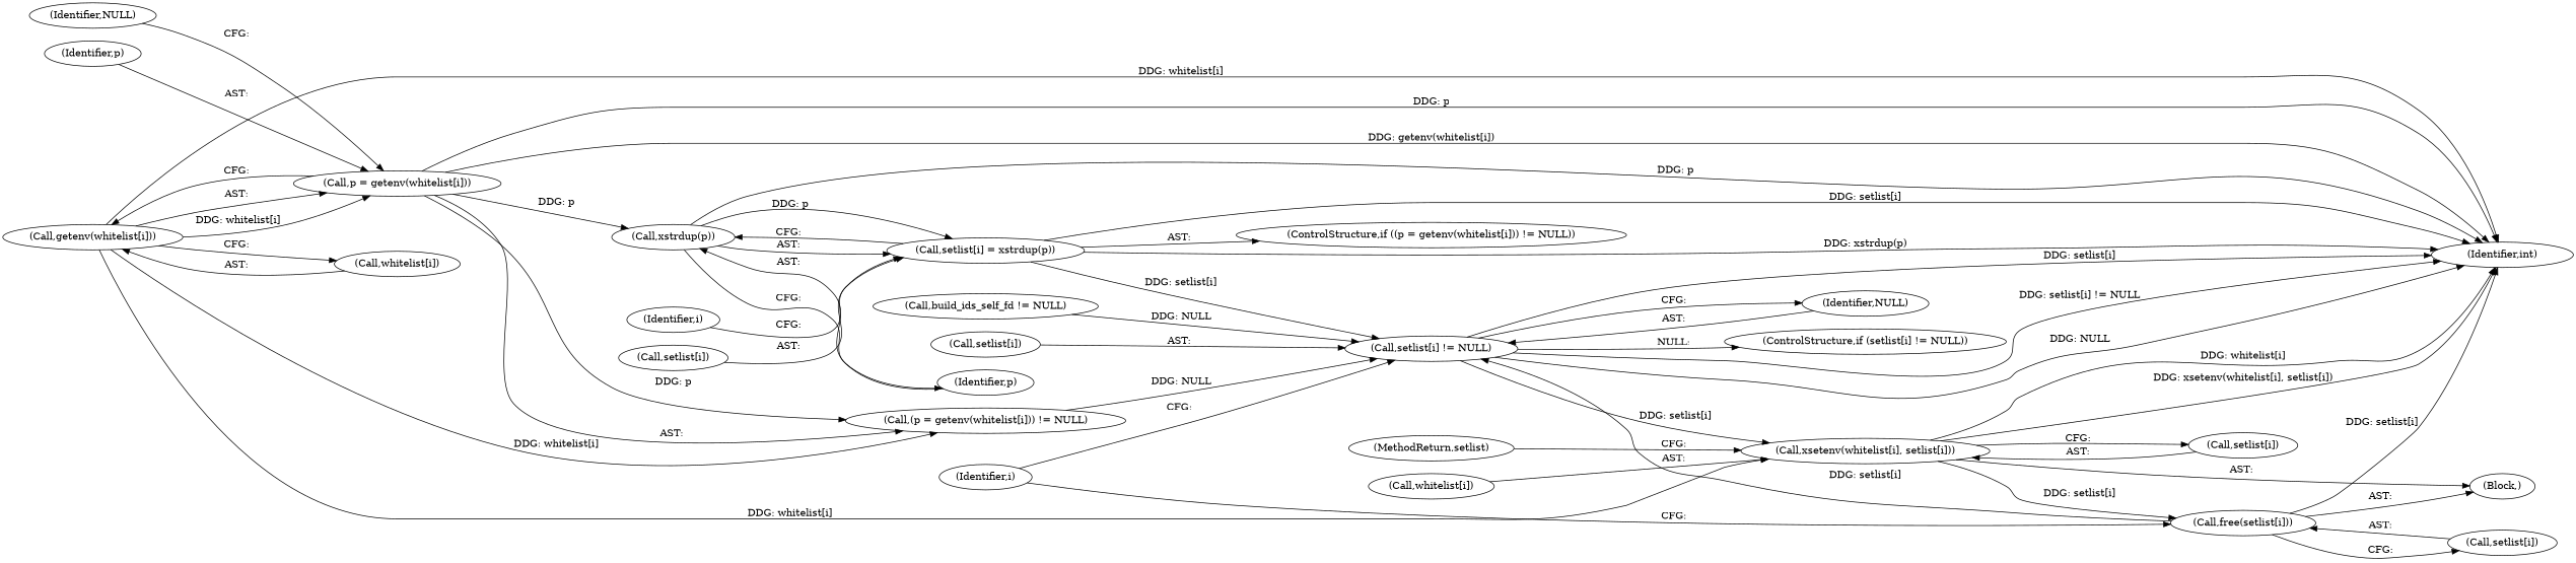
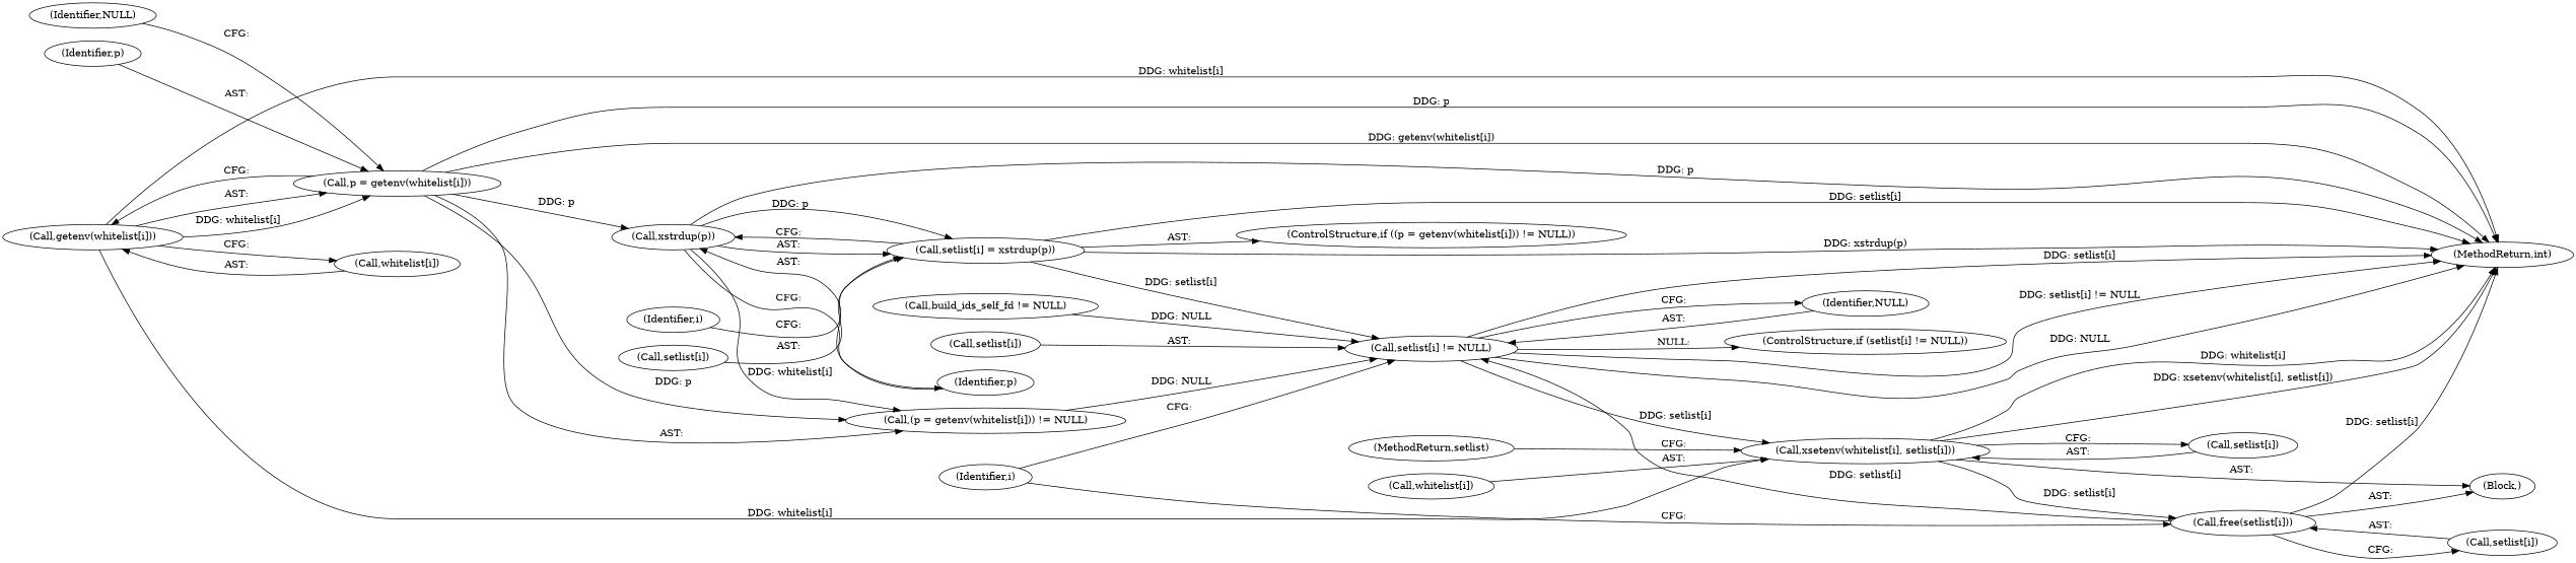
  digraph {
    rankdir=LR
    n1 [label="(Call,xstrdup(p))"]
    n2 [label="(Call,setlist[i] = xstrdup(p))"]
-   n3 [label="(Identifier,int)"]
+   n3 [label="(MethodReturn,int)"]
    n4 [label="(Identifier,p)"]
    n5 [label="(Call,setlist[i] != NULL)"]
    n6 [label="(ControlStructure,if ((p = getenv(whitelist[i])) != NULL))"]
    n7 [label="(Call,p = getenv(whitelist[i]))"]
    n8 [label="(Call,getenv(whitelist[i]))"]
    n9 [label="(Call,(p = getenv(whitelist[i])) != NULL)"]
    n10 [label="(Call,xsetenv(whitelist[i], setlist[i]))"]
    n11 [label="(Call,whitelist[i])"]
    n12 [label="(Call,free(setlist[i]))"]
    n13 [label="(Call,setlist[i])"]
    n14 [label="(Block,)"]
    n15 [label="(Identifier,NULL)"]
    n16 [label="(ControlStructure,if (setlist[i] != NULL))"]
    n17 [label="(Call,setlist[i])"]
    n18 [label="(Call,setlist[i])"]
    n19 [label="(Call,build_ids_self_fd != NULL)"]
    n20 [label="(Identifier,p)"]
    n21 [label="(Call,whitelist[i])"]
    n22 [label="(MethodReturn,setlist)"]
    n23 [label="(Identifier,i)"]
    n24 [label="(Call,setlist[i])"]
    n25 [label="(Identifier,i)"]
    n26 [label="(Identifier,NULL)"]
    n1 -> n2 [label="AST: "]
    n1 -> n2 [label="DDG: p"]
    n1 -> n3 [label="DDG: p"]
    n1 -> n4 [label="CFG: "]
    n2 -> n1 [label="CFG: "]
    n2 -> n3 [label="DDG: setlist[i]"]
    n2 -> n3 [label="DDG: xstrdup(p)"]
    n2 -> n5 [label="DDG: setlist[i]"]
    n2 -> n6 [label="AST: "]
    n4 -> n1 [label="AST: "]
    n5 -> n3 [label="DDG: setlist[i]"]
    n5 -> n3 [label="DDG: setlist[i] != NULL"]
    n5 -> n3 [label="DDG: NULL"]
    n5 -> n10 [label="DDG: setlist[i]"]
    n5 -> n15 [label="CFG: "]
    n5 -> n16 [label="NULL: "]
    n7 -> n1 [label="DDG: p"]
    n7 -> n3 [label="DDG: p"]
    n7 -> n3 [label="DDG: getenv(whitelist[i])"]
    n7 -> n8 [label="CFG: "]
    n7 -> n9 [label="AST: "]
    n7 -> n9 [label="DDG: p"]
    n8 -> n3 [label="DDG: whitelist[i]"]
    n8 -> n7 [label="AST: "]
    n8 -> n7 [label="DDG: whitelist[i]"]
-   n8 -> n9 [label="DDG: whitelist[i]"]
+   n1 -> n9 [label="DDG: whitelist[i]"]
    n8 -> n10 [label="DDG: whitelist[i]"]
    n8 -> n11 [label="CFG: "]
    n9 -> n5 [label="DDG: NULL"]
    n10 -> n3 [label="DDG: whitelist[i]"]
    n10 -> n3 [label="DDG: xsetenv(whitelist[i], setlist[i])"]
    n10 -> n12 [label="DDG: setlist[i]"]
    n10 -> n13 [label="CFG: "]
    n10 -> n14 [label="AST: "]
    n11 -> n8 [label="AST: "]
    n12 -> n3 [label="DDG: setlist[i]"]
    n12 -> n5 [label="DDG: setlist[i]"]
    n12 -> n14 [label="AST: "]
    n12 -> n17 [label="CFG: "]
    n13 -> n10 [label="AST: "]
    n15 -> n5 [label="AST: "]
    n17 -> n12 [label="AST: "]
    n18 -> n2 [label="AST: "]
    n19 -> n5 [label="DDG: NULL"]
    n20 -> n7 [label="AST: "]
    n21 -> n10 [label="AST: "]
    n22 -> n10 [label="CFG: "]
    n23 -> n5 [label="CFG: "]
    n23 -> n12 [label="CFG: "]
    n24 -> n5 [label="AST: "]
    n25 -> n2 [label="CFG: "]
    n26 -> n7 [label="CFG: "]
  }
